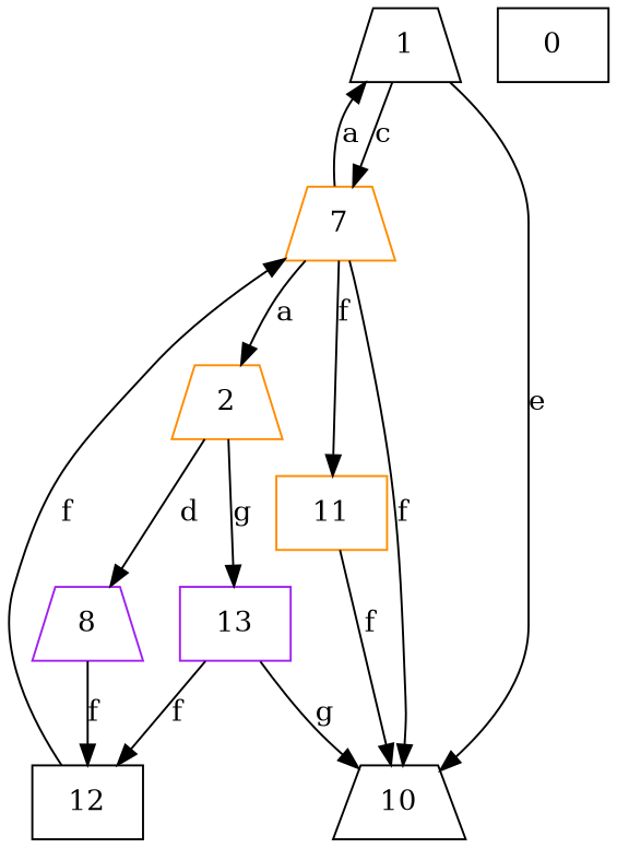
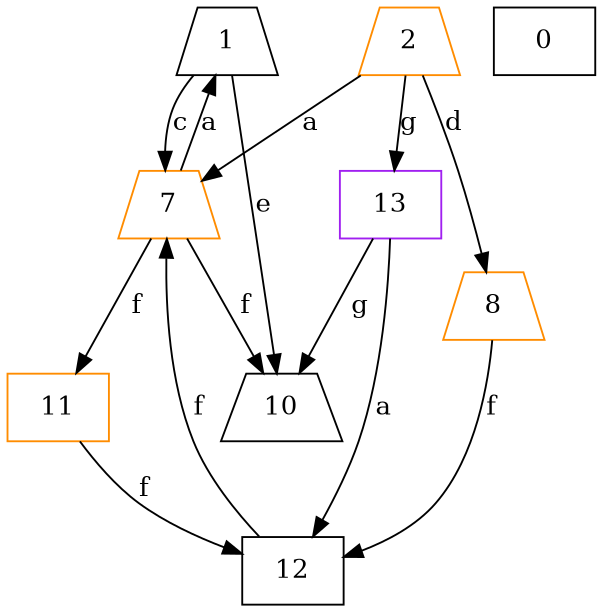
  strict digraph {
    node [color=black shape=trapezium]
    1
    7 [color=darkorange]
    10
    2 [color=darkorange]
    11 [color=darkorange shape=box]
-   8 [color=purple]
+   8 [color=darkorange]
    13 [color=purple shape=box]
    12 [shape=box]
    0 [shape=box]
    1 -> 7 [label=c]
    1 -> 10 [label=e]
    7 -> 1 [label=a]
    7 -> 10 [label=f]
-   7 -> 2 [label=a]
+   2 -> 7 [label=a]
    7 -> 11 [label=f]
    2 -> 8 [label=d]
    2 -> 13 [label=g]
-   11 -> 10 [label=f]
+   11 -> 12 [label=f]
    8 -> 12 [label=f]
    13 -> 10 [label=g]
-   13 -> 12 [label=f]
+   13 -> 12 [label=a]
    12 -> 7 [label=f]
  }
